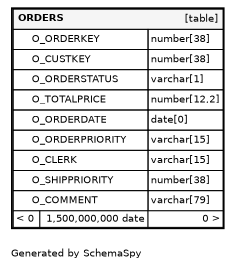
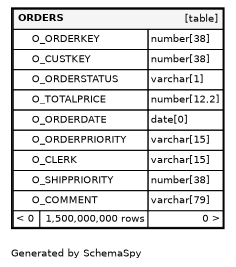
  digraph {
    bgcolor="#ffffff"
    fontname=Helvetica
    fontsize=11
    label="\nGenerated by SchemaSpy"
    labeljust=l
    nodesep=0.18
    rankdir=RL
    ranksep=0.46
    ration=compress
-   n1 [fontname=Helvetica fontsize=11 label=<     <TABLE BORDER="2" CELLBORDER="1" CELLSPACING="0" BGCOLOR="#ffffff">       <TR><TD COLSPAN="4"  BGCOLOR="#f5f5f5"><TABLE BORDER="0" CELLSPACING="0"><TR><TD ALIGN="LEFT" FIXEDSIZE="TRUE" WIDTH="55" HEIGHT="16"><B>ORDERS</B></TD><TD ALIGN="RIGHT">[table]</TD></TR></TABLE></TD></TR>       <TR><TD PORT="O_ORDERKEY" COLSPAN="2" ALIGN="LEFT"><TABLE BORDER="0" CELLSPACING="0" ALIGN="LEFT"><TR ALIGN="LEFT"><TD ALIGN="LEFT" FIXEDSIZE="TRUE" WIDTH="15" HEIGHT="16"></TD><TD ALIGN="LEFT" FIXEDSIZE="TRUE" WIDTH="126" HEIGHT="16">O_ORDERKEY</TD></TR></TABLE></TD><TD PORT="O_ORDERKEY.type" ALIGN="LEFT">number[38]</TD></TR>       <TR><TD PORT="O_CUSTKEY" COLSPAN="2" ALIGN="LEFT"><TABLE BORDER="0" CELLSPACING="0" ALIGN="LEFT"><TR ALIGN="LEFT"><TD ALIGN="LEFT" FIXEDSIZE="TRUE" WIDTH="15" HEIGHT="16"></TD><TD ALIGN="LEFT" FIXEDSIZE="TRUE" WIDTH="126" HEIGHT="16">O_CUSTKEY</TD></TR></TABLE></TD><TD PORT="O_CUSTKEY.type" ALIGN="LEFT">number[38]</TD></TR>       <TR><TD PORT="O_ORDERSTATUS" COLSPAN="2" ALIGN="LEFT"><TABLE BORDER="0" CELLSPACING="0" ALIGN="LEFT"><TR ALIGN="LEFT"><TD ALIGN="LEFT" FIXEDSIZE="TRUE" WIDTH="15" HEIGHT="16"></TD><TD ALIGN="LEFT" FIXEDSIZE="TRUE" WIDTH="126" HEIGHT="16">O_ORDERSTATUS</TD></TR></TABLE></TD><TD PORT="O_ORDERSTATUS.type" ALIGN="LEFT">varchar[1]</TD></TR>       <TR><TD PORT="O_TOTALPRICE" COLSPAN="2" ALIGN="LEFT"><TABLE BORDER="0" CELLSPACING="0" ALIGN="LEFT"><TR ALIGN="LEFT"><TD ALIGN="LEFT" FIXEDSIZE="TRUE" WIDTH="15" HEIGHT="16"></TD><TD ALIGN="LEFT" FIXEDSIZE="TRUE" WIDTH="126" HEIGHT="16">O_TOTALPRICE</TD></TR></TABLE></TD><TD PORT="O_TOTALPRICE.type" ALIGN="LEFT">number[12,2]</TD></TR>       <TR><TD PORT="O_ORDERDATE" COLSPAN="2" ALIGN="LEFT"><TABLE BORDER="0" CELLSPACING="0" ALIGN="LEFT"><TR ALIGN="LEFT"><TD ALIGN="LEFT" FIXEDSIZE="TRUE" WIDTH="15" HEIGHT="16"></TD><TD ALIGN="LEFT" FIXEDSIZE="TRUE" WIDTH="126" HEIGHT="16">O_ORDERDATE</TD></TR></TABLE></TD><TD PORT="O_ORDERDATE.type" ALIGN="LEFT">date[0]</TD></TR>       <TR><TD PORT="O_ORDERPRIORITY" COLSPAN="2" ALIGN="LEFT"><TABLE BORDER="0" CELLSPACING="0" ALIGN="LEFT"><TR ALIGN="LEFT"><TD ALIGN="LEFT" FIXEDSIZE="TRUE" WIDTH="15" HEIGHT="16"></TD><TD ALIGN="LEFT" FIXEDSIZE="TRUE" WIDTH="126" HEIGHT="16">O_ORDERPRIORITY</TD></TR></TABLE></TD><TD PORT="O_ORDERPRIORITY.type" ALIGN="LEFT">varchar[15]</TD></TR>       <TR><TD PORT="O_CLERK" COLSPAN="2" ALIGN="LEFT"><TABLE BORDER="0" CELLSPACING="0" ALIGN="LEFT"><TR ALIGN="LEFT"><TD ALIGN="LEFT" FIXEDSIZE="TRUE" WIDTH="15" HEIGHT="16"></TD><TD ALIGN="LEFT" FIXEDSIZE="TRUE" WIDTH="126" HEIGHT="16">O_CLERK</TD></TR></TABLE></TD><TD PORT="O_CLERK.type" ALIGN="LEFT">varchar[15]</TD></TR>       <TR><TD PORT="O_SHIPPRIORITY" COLSPAN="2" ALIGN="LEFT"><TABLE BORDER="0" CELLSPACING="0" ALIGN="LEFT"><TR ALIGN="LEFT"><TD ALIGN="LEFT" FIXEDSIZE="TRUE" WIDTH="15" HEIGHT="16"></TD><TD ALIGN="LEFT" FIXEDSIZE="TRUE" WIDTH="126" HEIGHT="16">O_SHIPPRIORITY</TD></TR></TABLE></TD><TD PORT="O_SHIPPRIORITY.type" ALIGN="LEFT">number[38]</TD></TR>       <TR><TD PORT="O_COMMENT" COLSPAN="2" ALIGN="LEFT"><TABLE BORDER="0" CELLSPACING="0" ALIGN="LEFT"><TR ALIGN="LEFT"><TD ALIGN="LEFT" FIXEDSIZE="TRUE" WIDTH="15" HEIGHT="16"></TD><TD ALIGN="LEFT" FIXEDSIZE="TRUE" WIDTH="126" HEIGHT="16">O_COMMENT</TD></TR></TABLE></TD><TD PORT="O_COMMENT.type" ALIGN="LEFT">varchar[79]</TD></TR>       <TR><TD ALIGN="LEFT" BGCOLOR="#ffffff">&lt; 0</TD><TD ALIGN="RIGHT" BGCOLOR="#ffffff">1,500,000,000 date</TD><TD ALIGN="RIGHT" BGCOLOR="#ffffff">0 &gt;</TD></TR>     </TABLE>> shape=plaintext]
+   n1 [fontname=Helvetica fontsize=11 label=<     <TABLE BORDER="2" CELLBORDER="1" CELLSPACING="0" BGCOLOR="#ffffff">       <TR><TD COLSPAN="4"  BGCOLOR="#f5f5f5"><TABLE BORDER="0" CELLSPACING="0"><TR><TD ALIGN="LEFT" FIXEDSIZE="TRUE" WIDTH="55" HEIGHT="16"><B>ORDERS</B></TD><TD ALIGN="RIGHT">[table]</TD></TR></TABLE></TD></TR>       <TR><TD PORT="O_ORDERKEY" COLSPAN="2" ALIGN="LEFT"><TABLE BORDER="0" CELLSPACING="0" ALIGN="LEFT"><TR ALIGN="LEFT"><TD ALIGN="LEFT" FIXEDSIZE="TRUE" WIDTH="15" HEIGHT="16"></TD><TD ALIGN="LEFT" FIXEDSIZE="TRUE" WIDTH="126" HEIGHT="16">O_ORDERKEY</TD></TR></TABLE></TD><TD PORT="O_ORDERKEY.type" ALIGN="LEFT">number[38]</TD></TR>       <TR><TD PORT="O_CUSTKEY" COLSPAN="2" ALIGN="LEFT"><TABLE BORDER="0" CELLSPACING="0" ALIGN="LEFT"><TR ALIGN="LEFT"><TD ALIGN="LEFT" FIXEDSIZE="TRUE" WIDTH="15" HEIGHT="16"></TD><TD ALIGN="LEFT" FIXEDSIZE="TRUE" WIDTH="126" HEIGHT="16">O_CUSTKEY</TD></TR></TABLE></TD><TD PORT="O_CUSTKEY.type" ALIGN="LEFT">number[38]</TD></TR>       <TR><TD PORT="O_ORDERSTATUS" COLSPAN="2" ALIGN="LEFT"><TABLE BORDER="0" CELLSPACING="0" ALIGN="LEFT"><TR ALIGN="LEFT"><TD ALIGN="LEFT" FIXEDSIZE="TRUE" WIDTH="15" HEIGHT="16"></TD><TD ALIGN="LEFT" FIXEDSIZE="TRUE" WIDTH="126" HEIGHT="16">O_ORDERSTATUS</TD></TR></TABLE></TD><TD PORT="O_ORDERSTATUS.type" ALIGN="LEFT">varchar[1]</TD></TR>       <TR><TD PORT="O_TOTALPRICE" COLSPAN="2" ALIGN="LEFT"><TABLE BORDER="0" CELLSPACING="0" ALIGN="LEFT"><TR ALIGN="LEFT"><TD ALIGN="LEFT" FIXEDSIZE="TRUE" WIDTH="15" HEIGHT="16"></TD><TD ALIGN="LEFT" FIXEDSIZE="TRUE" WIDTH="126" HEIGHT="16">O_TOTALPRICE</TD></TR></TABLE></TD><TD PORT="O_TOTALPRICE.type" ALIGN="LEFT">number[12,2]</TD></TR>       <TR><TD PORT="O_ORDERDATE" COLSPAN="2" ALIGN="LEFT"><TABLE BORDER="0" CELLSPACING="0" ALIGN="LEFT"><TR ALIGN="LEFT"><TD ALIGN="LEFT" FIXEDSIZE="TRUE" WIDTH="15" HEIGHT="16"></TD><TD ALIGN="LEFT" FIXEDSIZE="TRUE" WIDTH="126" HEIGHT="16">O_ORDERDATE</TD></TR></TABLE></TD><TD PORT="O_ORDERDATE.type" ALIGN="LEFT">date[0]</TD></TR>       <TR><TD PORT="O_ORDERPRIORITY" COLSPAN="2" ALIGN="LEFT"><TABLE BORDER="0" CELLSPACING="0" ALIGN="LEFT"><TR ALIGN="LEFT"><TD ALIGN="LEFT" FIXEDSIZE="TRUE" WIDTH="15" HEIGHT="16"></TD><TD ALIGN="LEFT" FIXEDSIZE="TRUE" WIDTH="126" HEIGHT="16">O_ORDERPRIORITY</TD></TR></TABLE></TD><TD PORT="O_ORDERPRIORITY.type" ALIGN="LEFT">varchar[15]</TD></TR>       <TR><TD PORT="O_CLERK" COLSPAN="2" ALIGN="LEFT"><TABLE BORDER="0" CELLSPACING="0" ALIGN="LEFT"><TR ALIGN="LEFT"><TD ALIGN="LEFT" FIXEDSIZE="TRUE" WIDTH="15" HEIGHT="16"></TD><TD ALIGN="LEFT" FIXEDSIZE="TRUE" WIDTH="126" HEIGHT="16">O_CLERK</TD></TR></TABLE></TD><TD PORT="O_CLERK.type" ALIGN="LEFT">varchar[15]</TD></TR>       <TR><TD PORT="O_SHIPPRIORITY" COLSPAN="2" ALIGN="LEFT"><TABLE BORDER="0" CELLSPACING="0" ALIGN="LEFT"><TR ALIGN="LEFT"><TD ALIGN="LEFT" FIXEDSIZE="TRUE" WIDTH="15" HEIGHT="16"></TD><TD ALIGN="LEFT" FIXEDSIZE="TRUE" WIDTH="126" HEIGHT="16">O_SHIPPRIORITY</TD></TR></TABLE></TD><TD PORT="O_SHIPPRIORITY.type" ALIGN="LEFT">number[38]</TD></TR>       <TR><TD PORT="O_COMMENT" COLSPAN="2" ALIGN="LEFT"><TABLE BORDER="0" CELLSPACING="0" ALIGN="LEFT"><TR ALIGN="LEFT"><TD ALIGN="LEFT" FIXEDSIZE="TRUE" WIDTH="15" HEIGHT="16"></TD><TD ALIGN="LEFT" FIXEDSIZE="TRUE" WIDTH="126" HEIGHT="16">O_COMMENT</TD></TR></TABLE></TD><TD PORT="O_COMMENT.type" ALIGN="LEFT">varchar[79]</TD></TR>       <TR><TD ALIGN="LEFT" BGCOLOR="#ffffff">&lt; 0</TD><TD ALIGN="RIGHT" BGCOLOR="#ffffff">1,500,000,000 rows</TD><TD ALIGN="RIGHT" BGCOLOR="#ffffff">0 &gt;</TD></TR>     </TABLE>> shape=plaintext]
  }
